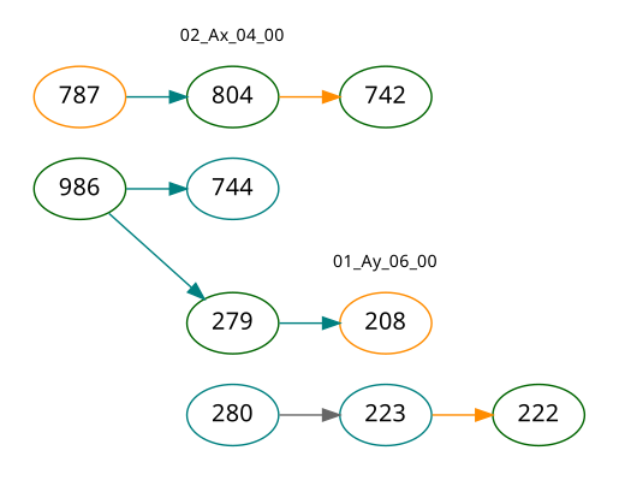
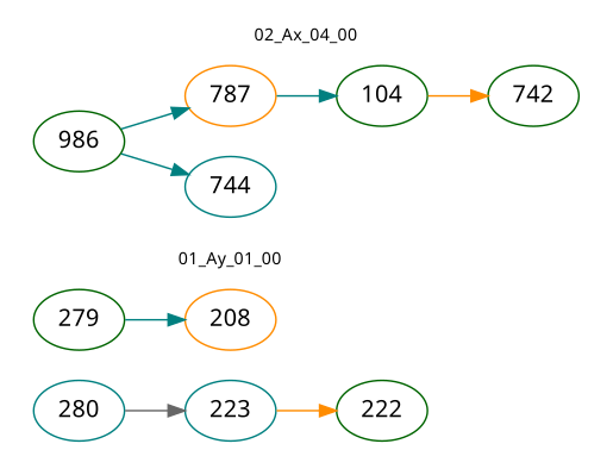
  digraph {
    fontname="Noto Sans"
    rankdir=LR
    node [color=darkgreen fontname="Noto Sans"]
    edge [color=teal fontname="Noto Sans"]
    n1 [label=279]
    n2 [color=teal label=280]
    n3 [color=darkorange label=208]
    n4 [color=teal label=223]
    n5 [label=222]
    n6 [label=986]
    n7 [color=teal label=744]
    n8 [color=darkorange label=787]
-   n9 [label=804]
+   n9 [label=104]
    n10 [label=742]
    subgraph cluster_1 {
      color=white
      fontsize=10
-     label="01_Ay_06_00"
+     label="01_Ay_01_00"
      n1
      n2
      n3
      n4
      n5
    }
    subgraph cluster_2 {
      color=white
      fontsize=10
      label="02_Ax_04_00"
      n6
      n7
      n8
      n9
      n10
    }
    n1 -> n3
    n2 -> n4 [color=gray40]
    n4 -> n5 [color=darkorange]
    n6 -> n7
-   n6 -> n1
+   n6 -> n8
    n8 -> n9
    n9 -> n10 [color=darkorange]
  }
